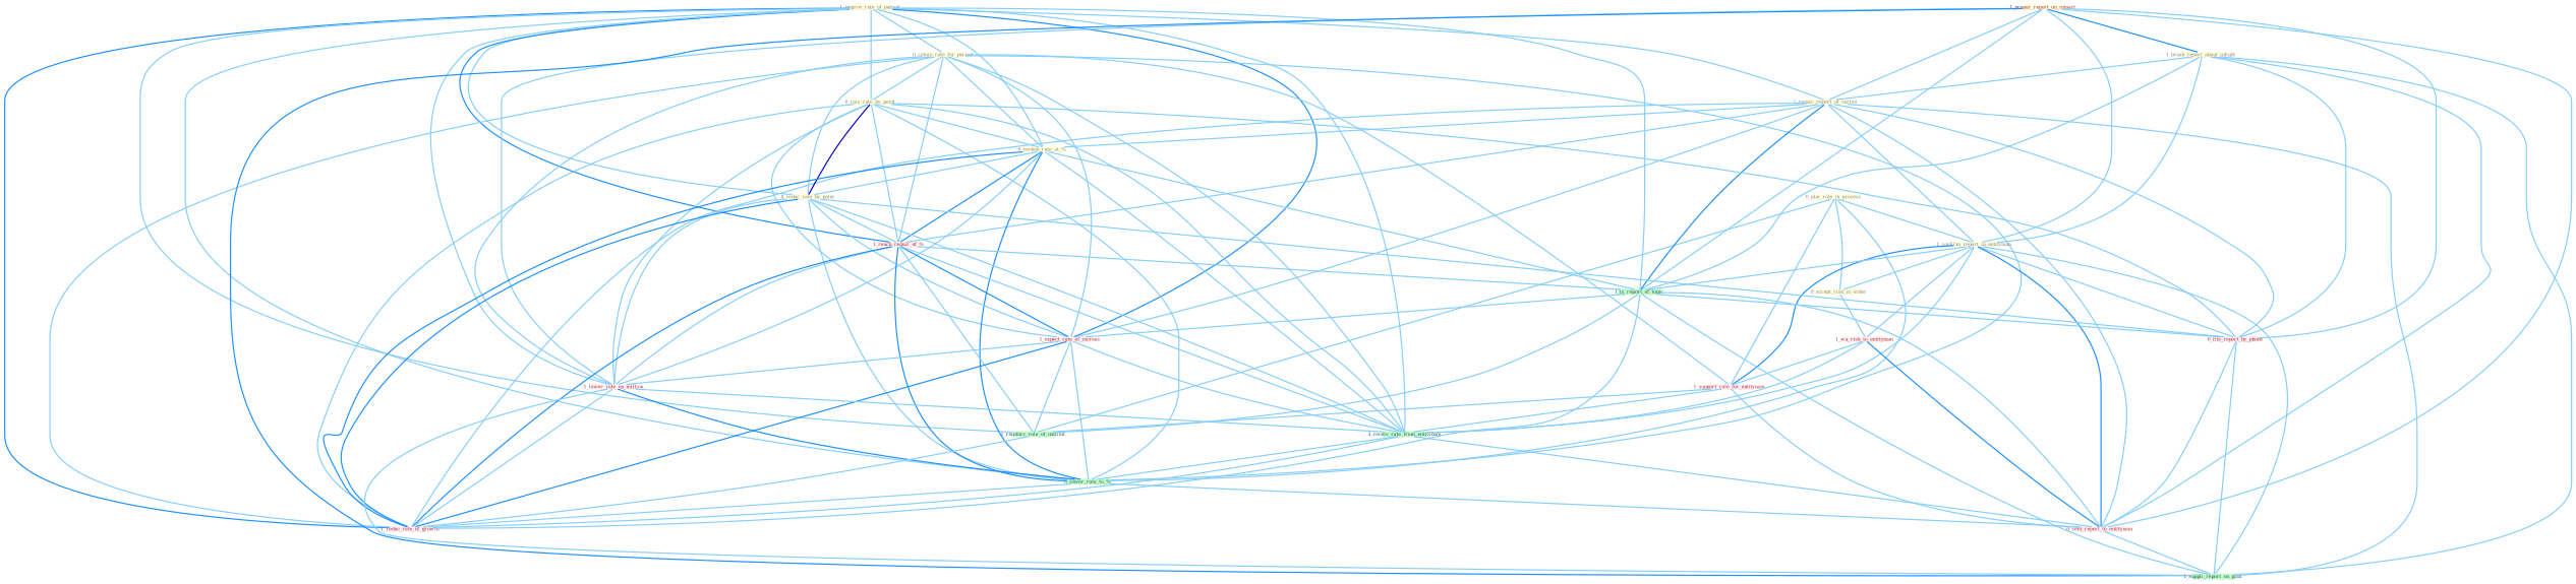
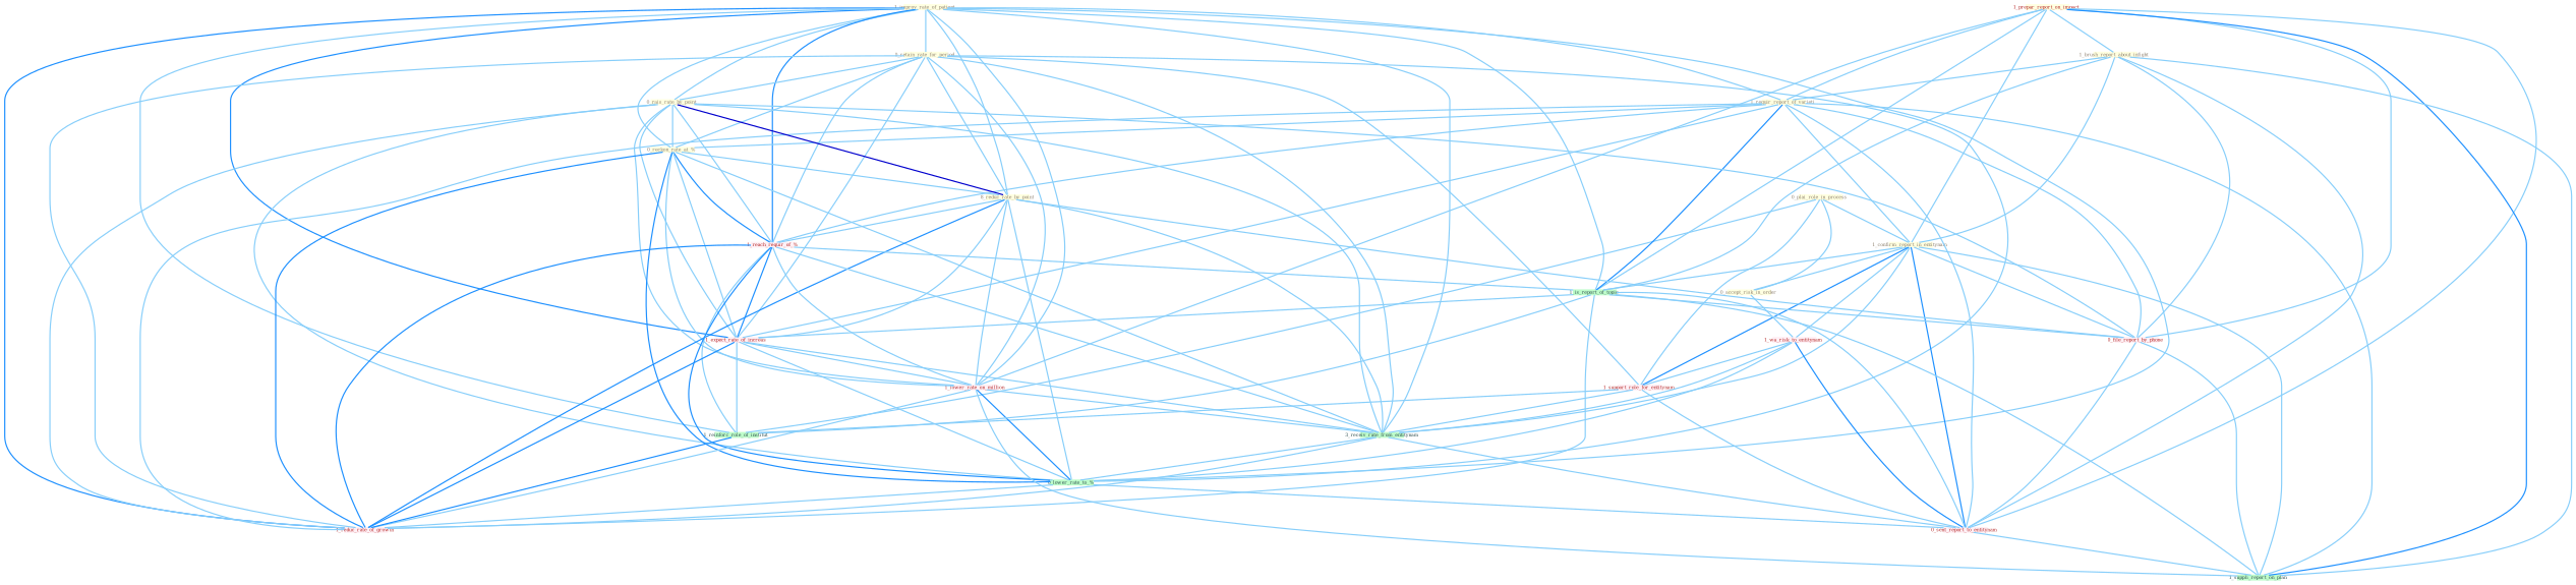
  graph {
    node [color="#ffffe0" fixedsize=true fontcolor="#8b7d6b" fontsize=4 shape=polygon style=filled]
    edge [color="#87cefa" w=1]
    "1_improv_rate_of_patient " [height=.06 width=.5]
    "0_retain_rate_for_period " [height=.06 width=.5]
    "1_prepar_report_on_impact " [fontcolor="#b22222" height=.06 width=.5]
    "1_brush_report_about_infight " [height=.06 width=.5]
    "0_plai_role_in_process " [height=.06 width=.5]
    "1_requir_report_of_varieti " [height=.06 width=.5]
    "1_confirm_report_in_entitynam " [height=.06 width=.5]
    "0_rais_rate_by_point " [height=.06 width=.5]
    "0_accept_risk_in_order " [height=.06 width=.5]
    "0_reckon_rate_at_% " [height=.06 width=.5]
    n11 [height=.06 label="8_reduc_rate_by_point" width=.5]
    "1_wa_risk_to_entitynam " [color="#fff0f5" fontcolor="#b22222" height=.06 width=.5]
    "1_support_role_for_entitynam " [color="#fff0f5" fontcolor="#b22222" height=.06 width=.5]
    n14 [color="#fff0f5" fontcolor="#b22222" height=.06 label="1_reach_requir_of_%" width=.5]
    "1_expect_rate_of_increas " [color="#fff0f5" fontcolor="#b22222" height=.06 width=.5]
    "1_lower_rate_on_million " [color="#fff0f5" fontcolor="#b22222" height=.06 width=.5]
    "0_file_report_by_phone " [color="#fff0f5" fontcolor="#b22222" height=.06 width=.5]
    "0_sent_report_to_entitynam " [color="#fff0f5" fontcolor="#b22222" height=.06 width=.5]
    "1_reduc_rate_of_growth " [color="#fff0f5" fontcolor="#b22222" height=.06 width=.5]
    "1_is_report_of_topic " [color="#BDFCC9" fontcolor="#2f4f4f" height=.06 width=.5]
    "1_reinforc_role_of_institut " [color="#BDFCC9" fontcolor="#2f4f4f" height=.06 width=.5]
    n22 [color="#BDFCC9" fontcolor="#2f4f4f" height=.06 label="3_receiv_rate_from_entitynam" width=.5]
    "0_lower_rate_to_% " [color="#BDFCC9" fontcolor="#2f4f4f" height=.06 width=.5]
    "1_suppli_report_on_plan " [color="#BDFCC9" fontcolor="#2f4f4f" height=.06 width=.5]
    subgraph sub_1 {
      "1_improv_rate_of_patient "
      "0_retain_rate_for_period "
      "1_prepar_report_on_impact "
      "1_brush_report_about_infight "
      "0_plai_role_in_process "
      "1_requir_report_of_varieti "
      "1_confirm_report_in_entitynam "
      "0_rais_rate_by_point "
      "0_accept_risk_in_order "
      "0_reckon_rate_at_% "
      n11
    }
    subgraph sub_2 {
      "1_wa_risk_to_entitynam "
      "1_support_role_for_entitynam "
      n14
      "1_expect_rate_of_increas "
      "1_lower_rate_on_million "
      "0_file_report_by_phone "
      "0_sent_report_to_entitynam "
      "1_reduc_rate_of_growth "
    }
    "1_improv_rate_of_patient " -- "0_retain_rate_for_period "
    "1_improv_rate_of_patient " -- "1_requir_report_of_varieti "
    "1_improv_rate_of_patient " -- "0_rais_rate_by_point "
    "1_improv_rate_of_patient " -- "0_reckon_rate_at_% "
    "1_improv_rate_of_patient " -- n11
    "1_improv_rate_of_patient " -- n14 [color="#1e90ff" w=2]
    "1_improv_rate_of_patient " -- "1_expect_rate_of_increas " [color="#1e90ff" w=2]
    "1_improv_rate_of_patient " -- "1_lower_rate_on_million "
    "1_improv_rate_of_patient " -- "1_reduc_rate_of_growth " [color="#1e90ff" w=2]
    "1_improv_rate_of_patient " -- "1_is_report_of_topic "
    "1_improv_rate_of_patient " -- "1_reinforc_role_of_institut "
    "1_improv_rate_of_patient " -- n22
    "1_improv_rate_of_patient " -- "0_lower_rate_to_% "
    "0_retain_rate_for_period " -- "0_rais_rate_by_point "
    "0_retain_rate_for_period " -- "0_reckon_rate_at_% "
    "0_retain_rate_for_period " -- n11
    "0_retain_rate_for_period " -- "1_support_role_for_entitynam "
    "0_retain_rate_for_period " -- n14
    "0_retain_rate_for_period " -- "1_expect_rate_of_increas "
    "0_retain_rate_for_period " -- "1_lower_rate_on_million "
    "0_retain_rate_for_period " -- "1_reduc_rate_of_growth "
    "0_retain_rate_for_period " -- n22
    "0_retain_rate_for_period " -- "0_lower_rate_to_% "
-   "1_prepar_report_on_impact " -- "1_brush_report_about_infight " [color="#1e90ff"]
+   "1_prepar_report_on_impact " -- "1_brush_report_about_infight "
    "1_prepar_report_on_impact " -- "1_requir_report_of_varieti "
    "1_prepar_report_on_impact " -- "1_confirm_report_in_entitynam "
    "1_prepar_report_on_impact " -- "1_lower_rate_on_million "
    "1_prepar_report_on_impact " -- "0_file_report_by_phone "
    "1_prepar_report_on_impact " -- "0_sent_report_to_entitynam "
    "1_prepar_report_on_impact " -- "1_is_report_of_topic "
    "1_prepar_report_on_impact " -- "1_suppli_report_on_plan " [color="#1e90ff" w=2]
    "1_brush_report_about_infight " -- "1_requir_report_of_varieti "
    "1_brush_report_about_infight " -- "1_confirm_report_in_entitynam "
    "1_brush_report_about_infight " -- "0_file_report_by_phone "
    "1_brush_report_about_infight " -- "0_sent_report_to_entitynam "
    "1_brush_report_about_infight " -- "1_is_report_of_topic "
    "1_brush_report_about_infight " -- "1_suppli_report_on_plan "
    "0_plai_role_in_process " -- "1_confirm_report_in_entitynam "
    "0_plai_role_in_process " -- "0_accept_risk_in_order "
    "0_plai_role_in_process " -- "1_support_role_for_entitynam "
    "0_plai_role_in_process " -- "1_reinforc_role_of_institut "
    "1_requir_report_of_varieti " -- "1_confirm_report_in_entitynam "
    "1_requir_report_of_varieti " -- "0_reckon_rate_at_% "
    "1_requir_report_of_varieti " -- n14
    "1_requir_report_of_varieti " -- "1_expect_rate_of_increas "
    "1_requir_report_of_varieti " -- "0_file_report_by_phone "
    "1_requir_report_of_varieti " -- "0_sent_report_to_entitynam "
    "1_requir_report_of_varieti " -- "1_reduc_rate_of_growth "
    "1_requir_report_of_varieti " -- "1_is_report_of_topic " [color="#1e90ff" w=2]
    "1_requir_report_of_varieti " -- "1_suppli_report_on_plan "
    "1_confirm_report_in_entitynam " -- "0_accept_risk_in_order "
    "1_confirm_report_in_entitynam " -- "1_wa_risk_to_entitynam "
    "1_confirm_report_in_entitynam " -- "1_support_role_for_entitynam " [color="#1e90ff"]
    "1_confirm_report_in_entitynam " -- "0_file_report_by_phone "
    "1_confirm_report_in_entitynam " -- "0_sent_report_to_entitynam " [color="#1e90ff" w=2]
    "1_confirm_report_in_entitynam " -- "1_is_report_of_topic "
    "1_confirm_report_in_entitynam " -- n22
    "1_confirm_report_in_entitynam " -- "1_suppli_report_on_plan "
    "0_rais_rate_by_point " -- "0_reckon_rate_at_% "
    "0_rais_rate_by_point " -- n11 [color="#0000cd" w=3]
    "0_rais_rate_by_point " -- n14
    "0_rais_rate_by_point " -- "1_expect_rate_of_increas "
    "0_rais_rate_by_point " -- "1_lower_rate_on_million "
    "0_rais_rate_by_point " -- "0_file_report_by_phone "
    "0_rais_rate_by_point " -- "1_reduc_rate_of_growth "
    "0_rais_rate_by_point " -- n22
    "0_rais_rate_by_point " -- "0_lower_rate_to_% "
    "0_accept_risk_in_order " -- "1_wa_risk_to_entitynam "
    "0_reckon_rate_at_% " -- n11
    "0_reckon_rate_at_% " -- n14 [color="#1e90ff" w=2]
-   "0_reckon_rate_at_% " -- "1_is_report_of_topic "
+   "0_reckon_rate_at_% " -- "1_expect_rate_of_increas "
    "0_reckon_rate_at_% " -- "1_lower_rate_on_million "
    "0_reckon_rate_at_% " -- "1_reduc_rate_of_growth " [color="#1e90ff"]
    "0_reckon_rate_at_% " -- n22
    "0_reckon_rate_at_% " -- "0_lower_rate_to_% " [color="#1e90ff" w=2]
    n11 -- n14
    n11 -- "1_expect_rate_of_increas "
    n11 -- "1_lower_rate_on_million "
    n11 -- "0_file_report_by_phone "
    n11 -- "1_reduc_rate_of_growth " [color="#1e90ff" w=2]
    n11 -- n22
    n11 -- "0_lower_rate_to_% "
    "1_wa_risk_to_entitynam " -- "1_support_role_for_entitynam "
    "1_wa_risk_to_entitynam " -- "0_sent_report_to_entitynam " [color="#1e90ff" w=2]
    "1_wa_risk_to_entitynam " -- n22
-   "0_plai_role_in_process " -- "0_lower_rate_to_% "
+   "1_wa_risk_to_entitynam " -- "0_lower_rate_to_% "
    "1_support_role_for_entitynam " -- "0_sent_report_to_entitynam "
    "1_support_role_for_entitynam " -- "1_reinforc_role_of_institut "
    "1_support_role_for_entitynam " -- n22
    n14 -- "1_expect_rate_of_increas " [color="#1e90ff" w=2]
    n14 -- "1_lower_rate_on_million "
    n14 -- "1_reduc_rate_of_growth " [color="#1e90ff" w=2]
    n14 -- "1_is_report_of_topic "
    n14 -- "1_reinforc_role_of_institut "
    n14 -- n22
    n14 -- "0_lower_rate_to_% " [color="#1e90ff" w=2]
    "1_expect_rate_of_increas " -- "1_lower_rate_on_million "
    "1_expect_rate_of_increas " -- "1_reduc_rate_of_growth " [color="#1e90ff" w=2]
    "1_expect_rate_of_increas " -- "1_reinforc_role_of_institut "
    "1_expect_rate_of_increas " -- n22
    "1_expect_rate_of_increas " -- "0_lower_rate_to_% "
    "1_lower_rate_on_million " -- "1_reduc_rate_of_growth "
    "1_lower_rate_on_million " -- n22
    "1_lower_rate_on_million " -- "0_lower_rate_to_% " [color="#1e90ff" w=2]
    "1_lower_rate_on_million " -- "1_suppli_report_on_plan "
    "0_file_report_by_phone " -- "0_sent_report_to_entitynam "
    "0_file_report_by_phone " -- "1_suppli_report_on_plan "
    "0_sent_report_to_entitynam " -- "1_suppli_report_on_plan "
    "1_is_report_of_topic " -- "1_expect_rate_of_increas "
    "1_is_report_of_topic " -- "0_file_report_by_phone "
    "1_is_report_of_topic " -- "0_sent_report_to_entitynam "
    "1_is_report_of_topic " -- "1_reduc_rate_of_growth "
    "1_is_report_of_topic " -- "1_reinforc_role_of_institut "
    "1_is_report_of_topic " -- "1_suppli_report_on_plan "
-   "1_reinforc_role_of_institut " -- "1_reduc_rate_of_growth "
+   "1_reinforc_role_of_institut " -- "1_reduc_rate_of_growth " [color="#1e90ff"]
    n22 -- "0_sent_report_to_entitynam "
    n22 -- "1_reduc_rate_of_growth "
    n22 -- "0_lower_rate_to_% "
    "0_lower_rate_to_% " -- "0_sent_report_to_entitynam "
    "0_lower_rate_to_% " -- "1_reduc_rate_of_growth "
  }
